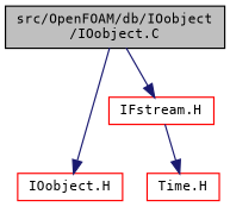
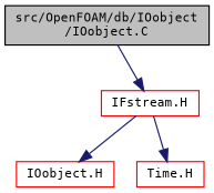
  digraph {
    fontname="DejaVu Sans Mono"
    node [color=red fontname="DejaVu Sans Mono" fontsize=10 shape=record]
    edge [color=midnightblue fontname="DejaVu Sans Mono" fontsize=10 labelfontname=FreeSans labelfontsize=10 style=solid]
    n1 [color=black fillcolor=grey75 fontcolor=black height=0.2 label="src/OpenFOAM/db/IOobject\l/IOobject.C" style=filled width=0.4]
    n2 [height=0.2 label="IOobject.H" width=0.4]
    n3 [height=0.2 label="IFstream.H" width=0.4]
    n4 [height=0.2 label="Time.H" width=0.4]
-   n1 -> n2
+   n3 -> n2
    n1 -> n3
    n3 -> n4
  }
